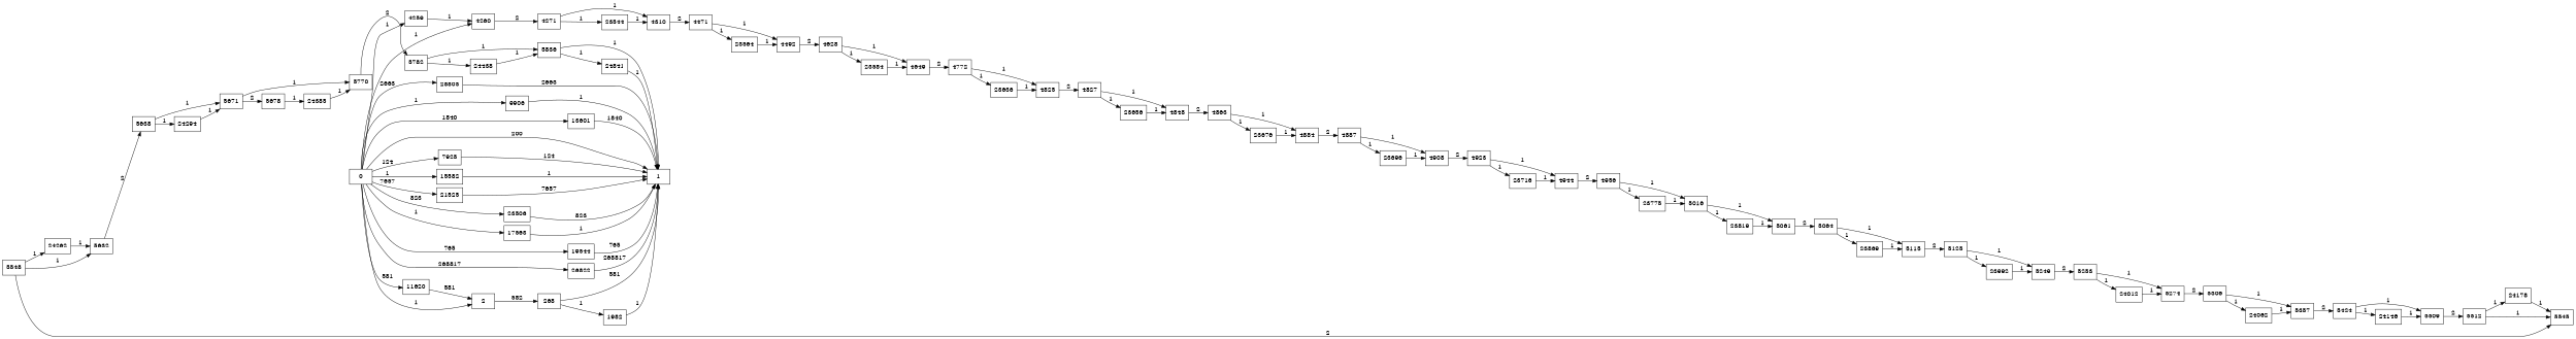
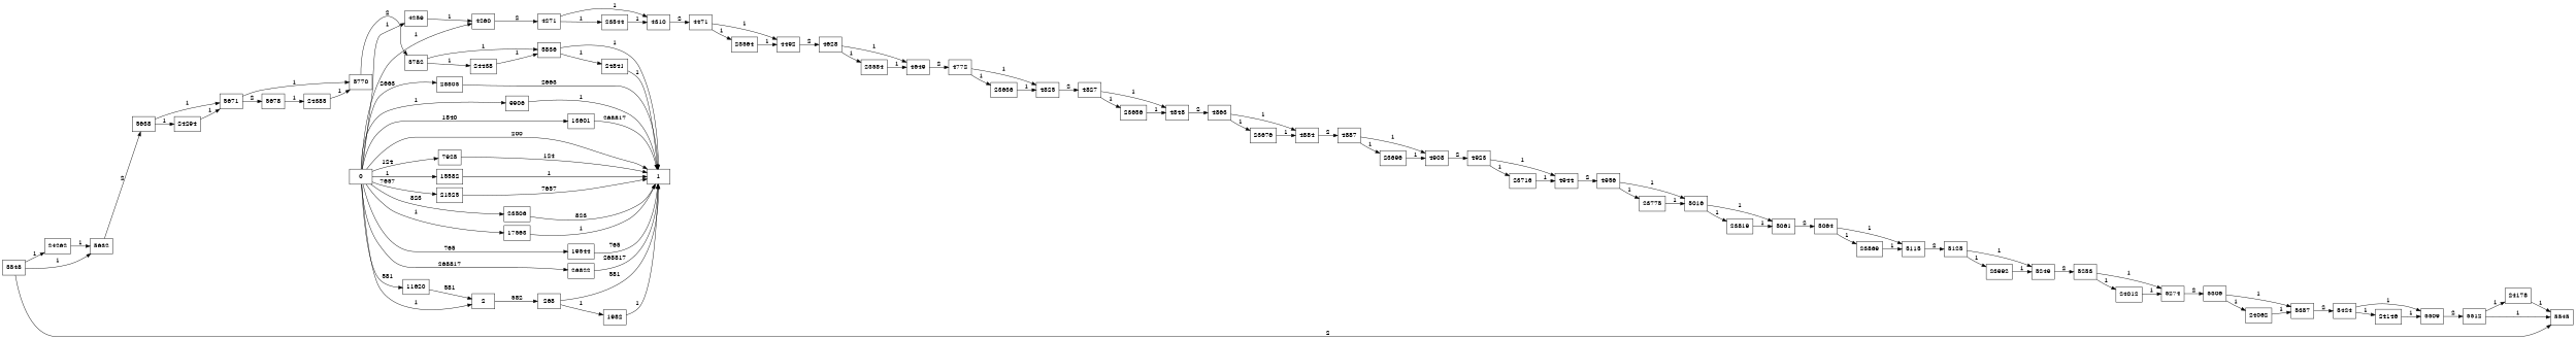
  digraph {
    rankdir=LR
    node [shape=rectangle]
    2
    268
    1
    1982
    4259
    4260
    4271
    4310
    23544
    4471
    4492
    23564
    4628
    4649
    23584
    4772
    4825
    23636
    4827
    4848
    23656
    4863
    4884
    23676
    4887
    4908
    23696
    4923
    4944
    23716
    4956
    5016
    23775
    5061
    23819
    5064
    5115
    23869
    5125
    5249
    23992
    5253
    5274
    24012
    5306
    5357
    24062
    5424
    5509
    24146
    5512
    5545
    24178
    5548
    5632
    24262
    5638
    5671
    24294
    5678
    5770
    24385
    5782
    5836
    24438
    24841
    7925
    9906
    11620
    13601
    15582
    17563
    19544
    21525
    23506
    26822
    28803
    0
    2 -> 268 [label=582]
    268 -> 1 [label=581]
    268 -> 1982 [label=1]
    1982 -> 1 [label=1]
    4259 -> 4260 [label=1]
    4260 -> 4271 [label=2]
    4271 -> 4310 [label=1]
    4271 -> 23544 [label=1]
    4310 -> 4471 [label=2]
    23544 -> 4310 [label=1]
    4471 -> 4492 [label=1]
    4471 -> 23564 [label=1]
    4492 -> 4628 [label=2]
    23564 -> 4492 [label=1]
    4628 -> 4649 [label=1]
    4628 -> 23584 [label=1]
    4649 -> 4772 [label=2]
    23584 -> 4649 [label=1]
    4772 -> 4825 [label=1]
    4772 -> 23636 [label=1]
    4825 -> 4827 [label=2]
    23636 -> 4825 [label=1]
    4827 -> 4848 [label=1]
    4827 -> 23656 [label=1]
    4848 -> 4863 [label=2]
    23656 -> 4848 [label=1]
    4863 -> 4884 [label=1]
    4863 -> 23676 [label=1]
    4884 -> 4887 [label=2]
    23676 -> 4884 [label=1]
    4887 -> 4908 [label=1]
    4887 -> 23696 [label=1]
    4908 -> 4923 [label=2]
    23696 -> 4908 [label=1]
    4923 -> 4944 [label=1]
    4923 -> 23716 [label=1]
    4944 -> 4956 [label=2]
    23716 -> 4944 [label=1]
    4956 -> 5016 [label=1]
    4956 -> 23775 [label=1]
    5016 -> 5061 [label=1]
    5016 -> 23819 [label=1]
    23775 -> 5016 [label=1]
    5061 -> 5064 [label=2]
    23819 -> 5061 [label=1]
    5064 -> 5115 [label=1]
    5064 -> 23869 [label=1]
    5115 -> 5125 [label=2]
    23869 -> 5115 [label=1]
    5125 -> 5249 [label=1]
    5125 -> 23992 [label=1]
    5249 -> 5253 [label=2]
    23992 -> 5249 [label=1]
    5253 -> 5274 [label=1]
    5253 -> 24012 [label=1]
    5274 -> 5306 [label=2]
    24012 -> 5274 [label=1]
    5306 -> 5357 [label=1]
    5306 -> 24062 [label=1]
    5357 -> 5424 [label=2]
    24062 -> 5357 [label=1]
    5424 -> 5509 [label=1]
    5424 -> 24146 [label=1]
    5509 -> 5512 [label=2]
    24146 -> 5509 [label=1]
    5512 -> 5545 [label=1]
    5512 -> 24178 [label=1]
    24178 -> 5545 [label=1]
    5548 -> 5545 [label=2]
    5548 -> 5632 [label=1]
    5548 -> 24262 [label=1]
    5632 -> 5638 [label=2]
    24262 -> 5632 [label=1]
    5638 -> 5671 [label=1]
    5638 -> 24294 [label=1]
    5671 -> 5678 [label=2]
    5671 -> 5770 [label=1]
    24294 -> 5671 [label=1]
    5678 -> 24385 [label=1]
    5770 -> 5782 [label=2]
    24385 -> 5770 [label=1]
    5782 -> 5836 [label=1]
    5782 -> 24438 [label=1]
    5836 -> 1 [label=1]
    5836 -> 24841 [label=1]
    24438 -> 5836 [label=1]
    24841 -> 1 [label=1]
    7925 -> 1 [label=124]
    9906 -> 1 [label=1]
    11620 -> 2 [label=581]
-   13601 -> 1 [label=1840]
+   13601 -> 1 [label=268817]
    15582 -> 1 [label=1]
    17563 -> 1 [label=1]
    19544 -> 1 [label=765]
    21525 -> 1 [label=7657]
    23506 -> 1 [label=823]
    26822 -> 1 [label=268817]
    28803 -> 1 [label=2663]
    0 -> 2 [label=1]
    0 -> 1 [label=200]
    0 -> 4259 [label=1]
    0 -> 4260 [label=1]
    0 -> 7925 [label=124]
    0 -> 9906 [label=1]
    0 -> 11620 [label=581]
    0 -> 13601 [label=1840]
    0 -> 15582 [label=1]
    0 -> 17563 [label=1]
    0 -> 19544 [label=765]
    0 -> 21525 [label=7657]
    0 -> 23506 [label=823]
    0 -> 26822 [label=268817]
    0 -> 28803 [label=2663]
  }
